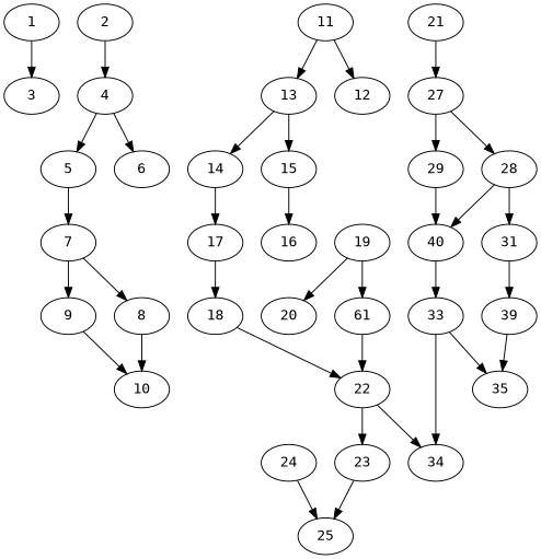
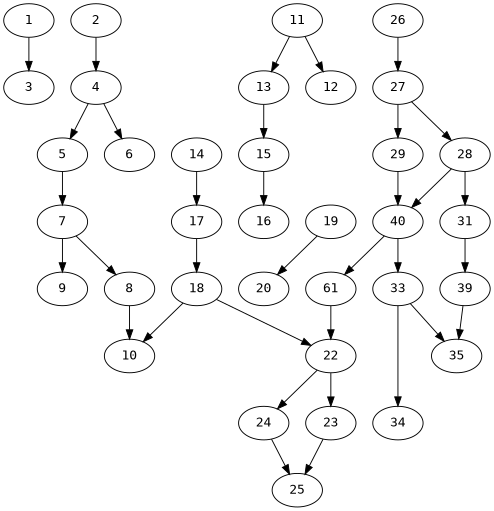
  digraph {
    fontname="DejaVu Sans Mono"
    node [alpha=0.02 fontname="DejaVu Sans Mono"]
    edge [fontname="DejaVu Sans Mono"]
    1 [alpha=0.15 expect_size=17092608]
    3 [alpha=0.05 expect_size=27363328]
    2 [alpha=0.01 expect_size=23640064]
    4 [alpha=0.16 expect_size=11082752]
    5 [alpha=0.05 expect_size=15448064]
    6 [alpha=0.01 expect_size=21360640]
    7 [alpha=0.10 expect_size=11649024]
    8 [alpha=0.09 expect_size=35935232]
    9 [alpha=0.10 expect_size=41839616]
    10 [alpha=0.09 expect_size=38992896]
    11 [alpha=0.09 expect_size=18841600]
    12 [alpha=0.13 expect_size=6735872]
    13 [alpha=0.08 expect_size=8994816]
    14 [alpha=0.10 expect_size=21499904]
    15 [expect_size=11407360]
    17 [alpha=0.03 expect_size=24401920]
    16 [alpha=0.09 expect_size=23180288]
    18 [expect_size=48996352]
    22 [alpha=0.14 expect_size=42199040]
    19 [alpha=0.05 expect_size=23959552]
    20 [expect_size=47667200]
    n22 [alpha=0.04 expect_size=21326848 label=61]
    23 [alpha=0.14 expect_size=24684544]
    24 [alpha=0.16 expect_size=42912768]
    25 [expect_size=18785280]
-   26 [alpha=0.15 expect_size=23341056 label=21]
+   26 [alpha=0.15 expect_size=23341056]
    27 [alpha=0.11 expect_size=44649472]
    28 [alpha=0.19 expect_size=51263488]
    29 [alpha=0.04 expect_size=8087552]
    n30 [expect_size=20012032 label=40]
    31 [alpha=0.07 expect_size=25300992]
    33 [alpha=0.18 expect_size=22732800]
    n33 [alpha=0.11 expect_size=35804160 label=39]
    35 [alpha=0.08 expect_size=45258752]
    34 [alpha=0.11 expect_size=8209408]
    1 -> 3
    2 -> 4
    4 -> 5
    4 -> 6
    5 -> 7
    7 -> 8
    7 -> 9
    8 -> 10
-   9 -> 10
+   18 -> 10
    11 -> 12
    11 -> 13
-   13 -> 14
    13 -> 15
    14 -> 17
    15 -> 16
    17 -> 18
    18 -> 22
    22 -> 23
-   22 -> 34
+   22 -> 24
    19 -> 20
-   19 -> n22
+   n30 -> n22
    n22 -> 22
    23 -> 25
    24 -> 25
    26 -> 27
    27 -> 28
    27 -> 29
    28 -> n30
    28 -> 31
    29 -> n30
    n30 -> 33
    31 -> n33
    33 -> 35
    33 -> 34
    n33 -> 35
  }
